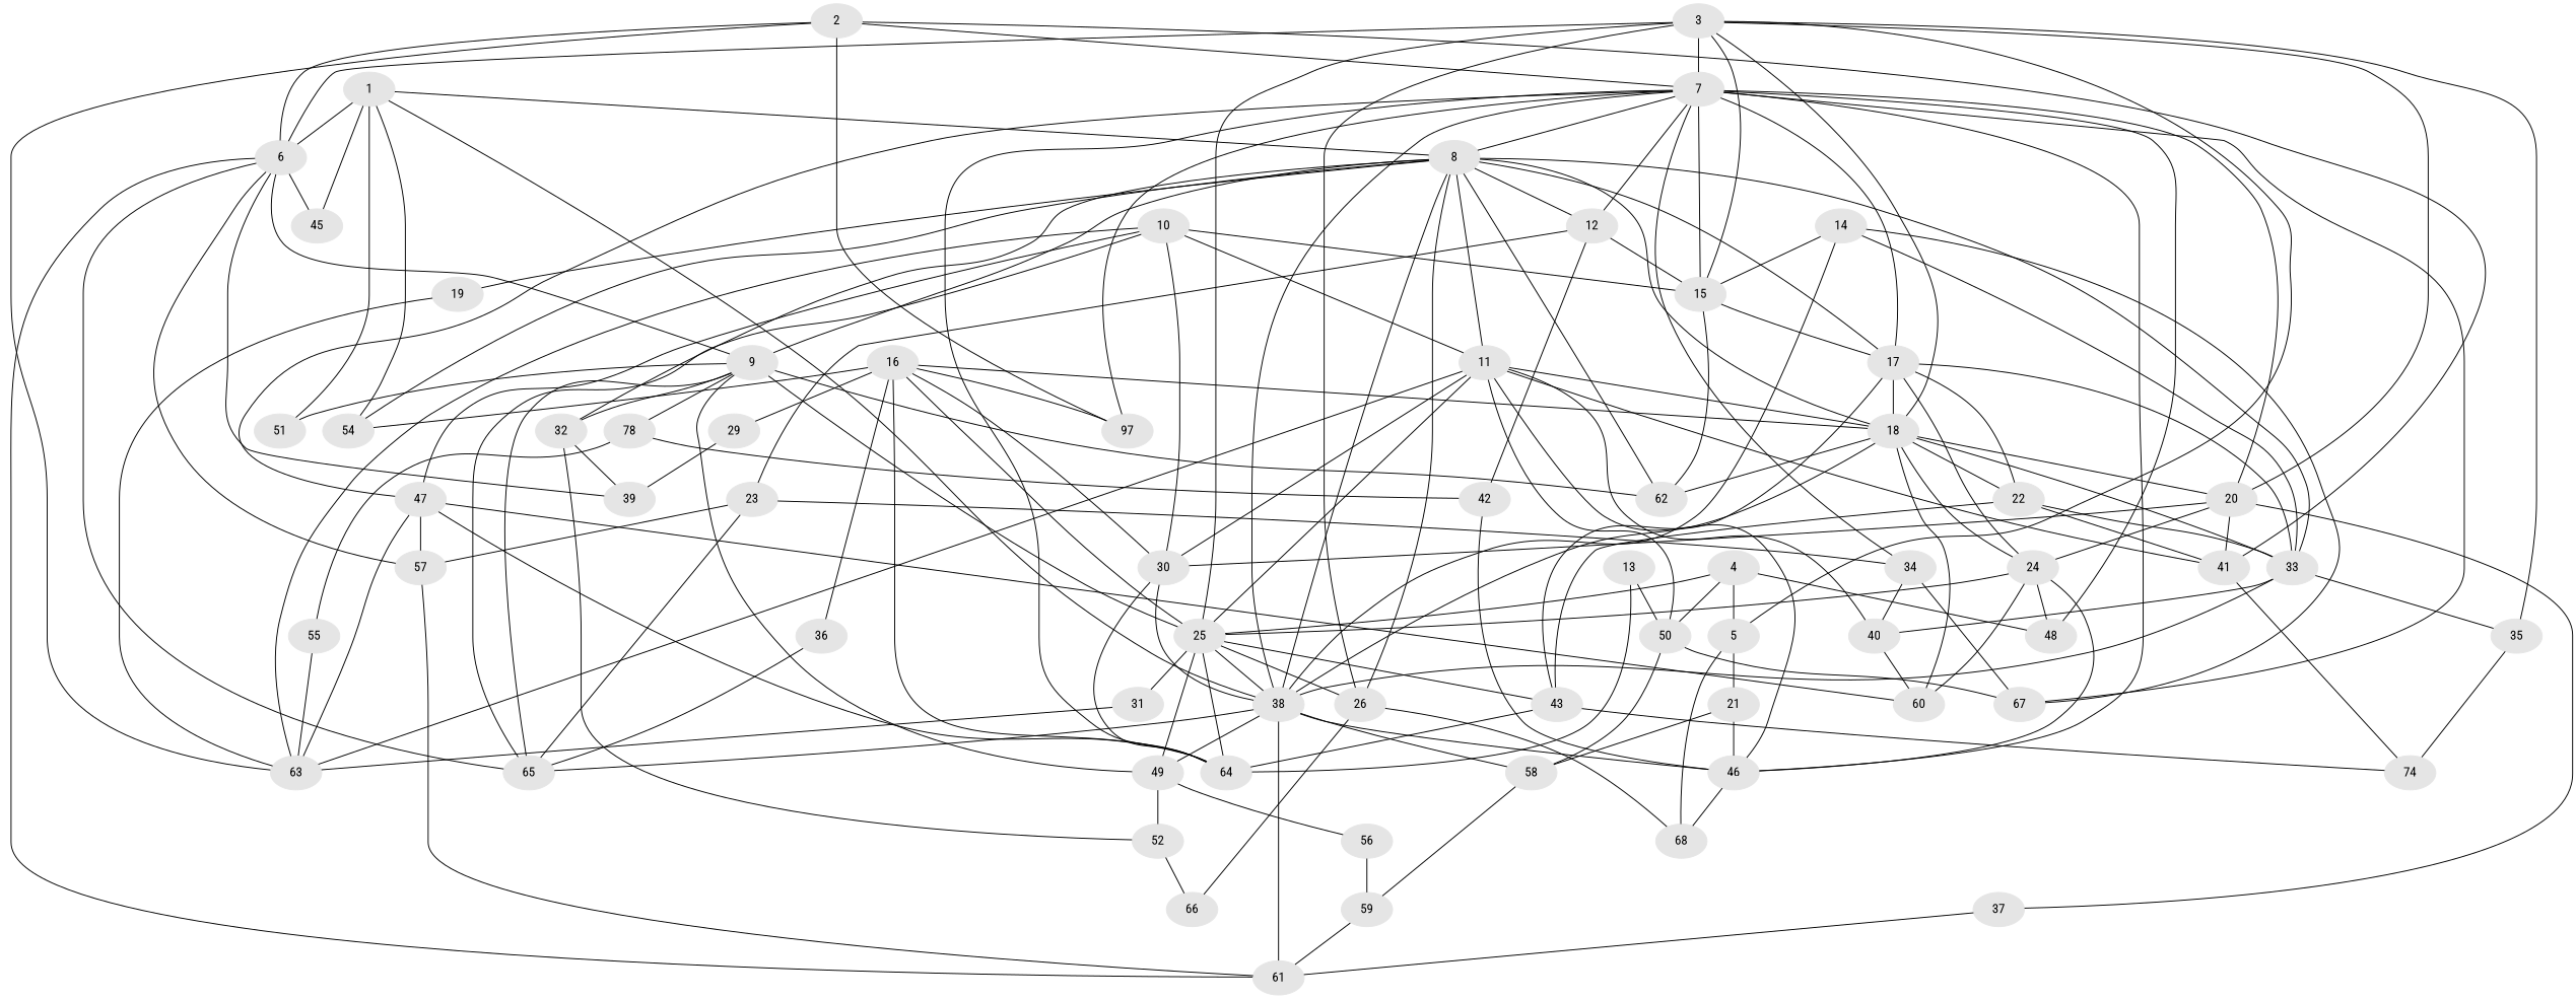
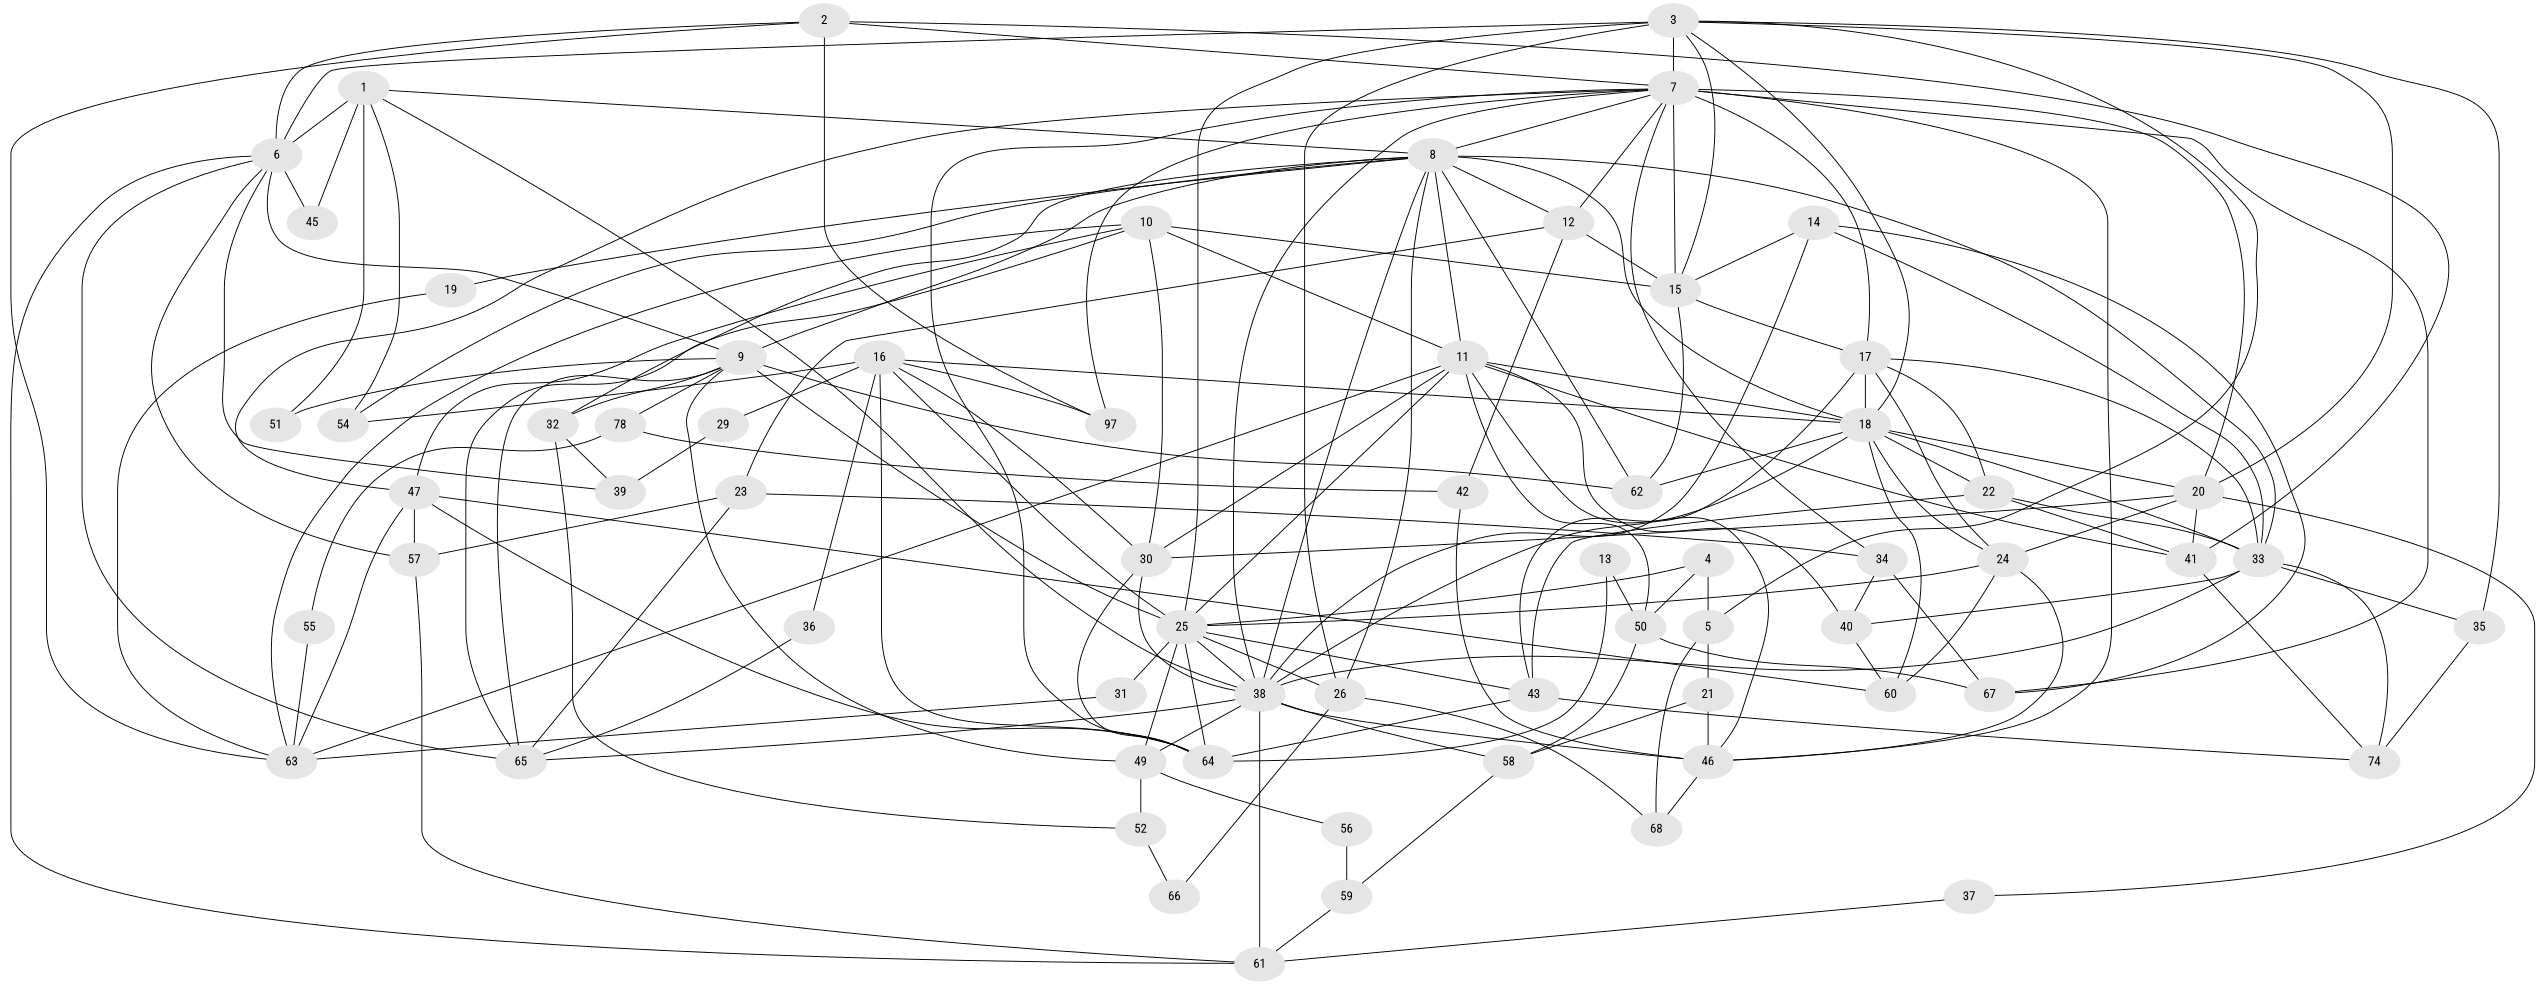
  graph {
    fontname="Roboto Condensed"
    node [color=gray90 fontname="Roboto Condensed" style=filled]
    edge [fontname="Roboto Condensed" weight=1.0]
    1
    6
    8
    38
    45
    51
    54
    9
    39
    57
    61
    65
    18
    26
    12
    17
    11
    19
    32
    33
    62
    46
    49
    58
    2
    7
    n27 [label=97]
    41
    63
    15
    20
-   48
    34
    47
    64
    67
    n37 [label=74]
    3
    5
    25
    35
    21
    68
    22
    24
    60
    30
    37
    43
    31
    66
    4
    50
    n54 [label=78]
    23
    42
    40
    52
    55
    56
    10
    13
    14
    16
    29
    36
    59
    1 -- 6 [weight=2.0]
    1 -- 8
    1 -- 38
    1 -- 45
    1 -- 51
    1 -- 54
    6 -- 45
    6 -- 9
    6 -- 39
    6 -- 57
    6 -- 61
    6 -- 65
    8 -- 38
    8 -- 54
    8 -- 9 [weight=2.0]
    8 -- 18 [weight=2.0]
    8 -- 26
    8 -- 12
-   8 -- 17
    8 -- 11
    8 -- 19
    8 -- 32
    8 -- 33
    8 -- 62
    38 -- 61
    38 -- 65
    38 -- 46
    38 -- 49
    38 -- 58
    9 -- 51
    9 -- 65
    9 -- 32
    9 -- 62 [weight=2.0]
    9 -- 49
    9 -- 25
    9 -- n54
    57 -- 61
    18 -- 38
    18 -- 33 [weight=2.0]
    18 -- 62 [weight=2.0]
    18 -- 20
    18 -- 22
    18 -- 24
    18 -- 60
    26 -- 68
    26 -- 66
    12 -- 15
    12 -- 23
    12 -- 42
    17 -- 18
    17 -- 33
    17 -- 22
    17 -- 24
    17 -- 43
    11 -- 18
    11 -- 46
    11 -- 41
    11 -- 63
    11 -- 25
    11 -- 30
    11 -- 50
    11 -- 40
    19 -- 63
    32 -- 39
    32 -- 52
    33 -- 38
+   33 -- n37
    33 -- 35
    33 -- 40
    46 -- 68
    49 -- 52
    49 -- 56
    58 -- 59
    2 -- 6
    2 -- 7
    2 -- n27
    2 -- 41
    2 -- 63
    7 -- 8
    7 -- 38
    7 -- 12
    7 -- 17 [weight=3.0]
    7 -- 46
    7 -- n27
    7 -- 15
    7 -- 20
-   7 -- 48
    7 -- 34
    7 -- 47
    7 -- 64
    7 -- 67
    41 -- n37
    15 -- 17
    15 -- 62
    20 -- 41 [weight=2.0]
    20 -- 24 [weight=2.0]
    20 -- 30
    20 -- 37
    34 -- 67
    34 -- 40
    47 -- 57
    47 -- 63
    47 -- 64
    47 -- 60
    3 -- 6 [weight=2.0]
    3 -- 18
    3 -- 26 [weight=2.0]
    3 -- 7
    3 -- 15
    3 -- 20
    3 -- 5
    3 -- 25
    3 -- 35
    5 -- 21
    5 -- 68
    25 -- 38
    25 -- 26
    25 -- 49
    25 -- 64
    25 -- 43
    25 -- 31
    35 -- n37
    21 -- 46
    21 -- 58
    22 -- 33
    22 -- 41
    22 -- 43
    24 -- 46
-   24 -- 48
    24 -- 25
    24 -- 60
    30 -- 38
    30 -- 64
    37 -- 61
    43 -- 64
    43 -- n37
    31 -- 63
-   4 -- 48
    4 -- 5
    4 -- 25
    4 -- 50
    50 -- 58
    50 -- 67
    n54 -- 42
    n54 -- 55
    23 -- 57
    23 -- 65
    23 -- 34
    42 -- 46
    40 -- 60
    52 -- 66
    55 -- 63
    56 -- 59
    10 -- 65
    10 -- 11
    10 -- 63
    10 -- 15
    10 -- 47
    10 -- 30 [weight=2.0]
    13 -- 64
    13 -- 50
    14 -- 38
    14 -- 33
    14 -- 15
    14 -- 67
    16 -- 54
    16 -- 18
    16 -- n27
    16 -- 64
    16 -- 25
    16 -- 30
    16 -- 29
    16 -- 36
    29 -- 39
    36 -- 65
    59 -- 61
  }
